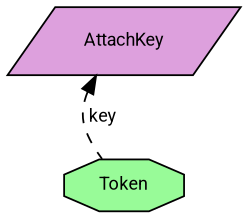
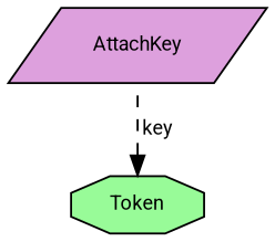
  digraph {
    fontname=Roboto
    node [color=black fontname=Roboto fontsize=10 style=filled]
    n1 [fillcolor=plum fontcolor=black height=0.2 label=AttachKey shape=parallelogram width=0.4]
    n2 [fillcolor=palegreen height=0.2 label=Token shape=octagon width=0.4]
-   n1 -> n2 [color=black dir=back fontname=Roboto fontsize=10 label=" key" labelfontname=Helvetica labelfontsize=10 style=dashed]
+   n2 -> n1 [color=black dir=back fontname=Roboto fontsize=10 label=" key" labelfontname=Helvetica labelfontsize=10 style=dashed]
  }
